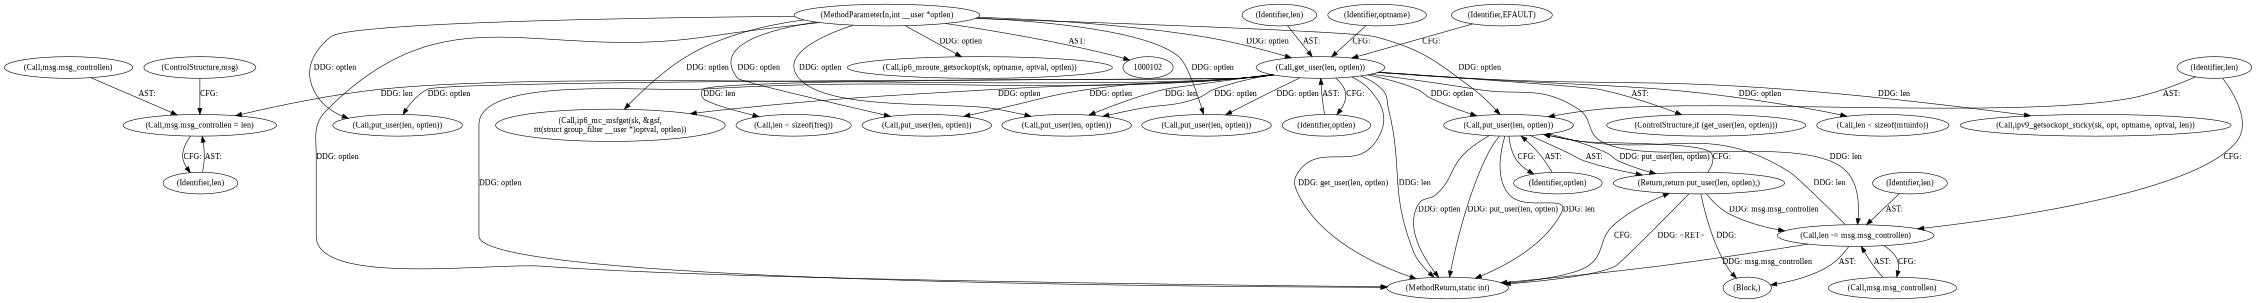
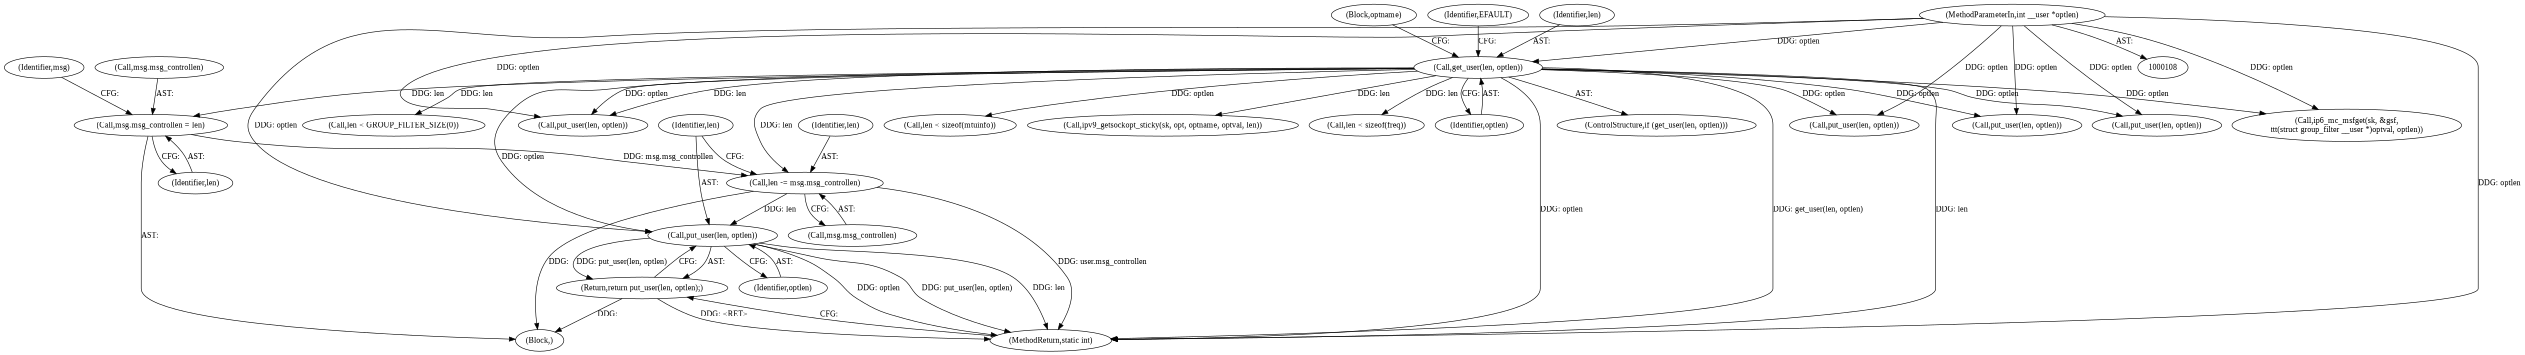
  digraph {
    fontname="Liberation Serif"
    node [fontname="Liberation Serif"]
    edge [fontname="Liberation Serif"]
    n1 [label="(Call,put_user(len, optlen))"]
    n2 [label="(Return,return put_user(len, optlen);)"]
    n3 [label="(MethodReturn,static int)"]
    n4 [label="(Identifier,optlen)"]
    n5 [label="(Block,)"]
    n6 [label="(Call,len -= msg.msg_controllen)"]
    n7 [label="(Call,msg.msg_controllen)"]
    n8 [label="(Call,msg.msg_controllen = len)"]
    n9 [label="(Identifier,len)"]
    n10 [label="(Call,get_user(len, optlen))"]
    n11 [label="(ControlStructure,if (get_user(len, optlen)))"]
+   n12 [label="(Call,len < GROUP_FILTER_SIZE(0))"]
    n13 [label="(Call,put_user(len, optlen))"]
    n14 [label="(Call,put_user(len, optlen))"]
    n15 [label="(Call,len < sizeof(mtuinfo))"]
    n16 [label="(Call,ipv9_getsockopt_sticky(sk, opt, optname, optval, len))"]
    n17 [label="(Call,len < sizeof(freq))"]
    n18 [label="(Call,put_user(len, optlen))"]
    n19 [label="(Call,put_user(len, optlen))"]
    n20 [label="(Identifier,optlen)"]
    n21 [label="(Call,ip6_mc_msfget(sk, &gsf,\n\t\t\t(struct group_filter __user *)optval, optlen))"]
    n22 [label="(MethodParameterIn,int __user *optlen)"]
-   n23 [label="(Call,ip6_mroute_getsockopt(sk, optname, optval, optlen))"]
-   1000102
+   1000102 [label=1000108]
    n25 [label="(Identifier,len)"]
    n26 [label="(Identifier,len)"]
    n27 [label="(Call,msg.msg_controllen)"]
-   n28 [label="(Identifier,optname)"]
-   n29 [label="(ControlStructure,msg)"]
+   n28 [label="(Block,optname)"]
+   n29 [label="(Identifier,msg)"]
    n30 [label="(Identifier,EFAULT)"]
    n31 [label="(Identifier,len)"]
    n1 -> n2 [label="AST: "]
    n1 -> n2 [label="DDG: put_user(len, optlen)"]
    n1 -> n3 [label="DDG: optlen"]
    n1 -> n3 [label="DDG: put_user(len, optlen)"]
    n1 -> n3 [label="DDG: len"]
    n1 -> n4 [label="CFG: "]
    n2 -> n1 [label="CFG: "]
    n2 -> n3 [label="DDG: <RET>"]
    n2 -> n5 [label="DDG: "]
    n3 -> n2 [label="CFG: "]
    n4 -> n1 [label="AST: "]
    n6 -> n1 [label="DDG: len"]
-   n6 -> n3 [label="DDG: msg.msg_controllen"]
-   n6 -> n5 [label="AST: "]
+   n6 -> n3 [label="DDG: user.msg_controllen"]
+   n6 -> n5 [label="DDG: "]
    n6 -> n7 [label="CFG: "]
    n7 -> n6 [label="AST: "]
-   n2 -> n6 [label="DDG: msg.msg_controllen"]
+   n8 -> n5 [label="AST: "]
+   n8 -> n6 [label="DDG: msg.msg_controllen"]
    n8 -> n9 [label="CFG: "]
    n9 -> n8 [label="AST: "]
    n10 -> n1 [label="DDG: optlen"]
    n10 -> n3 [label="DDG: optlen"]
    n10 -> n3 [label="DDG: get_user(len, optlen)"]
    n10 -> n3 [label="DDG: len"]
    n10 -> n6 [label="DDG: len"]
    n10 -> n8 [label="DDG: len"]
    n10 -> n11 [label="AST: "]
+   n10 -> n12 [label="DDG: len"]
    n10 -> n13 [label="DDG: optlen"]
    n10 -> n14 [label="DDG: optlen"]
    n10 -> n15 [label="DDG: optlen"]
    n10 -> n16 [label="DDG: len"]
    n10 -> n17 [label="DDG: len"]
    n10 -> n18 [label="DDG: optlen"]
    n10 -> n19 [label="DDG: len"]
    n10 -> n19 [label="DDG: optlen"]
    n10 -> n20 [label="CFG: "]
    n10 -> n21 [label="DDG: optlen"]
    n20 -> n10 [label="AST: "]
    n22 -> n1 [label="DDG: optlen"]
    n22 -> n3 [label="DDG: optlen"]
    n22 -> n10 [label="DDG: optlen"]
    n22 -> n13 [label="DDG: optlen"]
    n22 -> n14 [label="DDG: optlen"]
    n22 -> n18 [label="DDG: optlen"]
    n22 -> n19 [label="DDG: optlen"]
    n22 -> n21 [label="DDG: optlen"]
-   n22 -> n23 [label="DDG: optlen"]
    n22 -> 1000102 [label="AST: "]
    n25 -> n6 [label="AST: "]
    n26 -> n1 [label="AST: "]
    n26 -> n6 [label="CFG: "]
    n27 -> n8 [label="AST: "]
    n28 -> n10 [label="CFG: "]
    n29 -> n8 [label="CFG: "]
    n30 -> n10 [label="CFG: "]
    n31 -> n10 [label="AST: "]
  }
